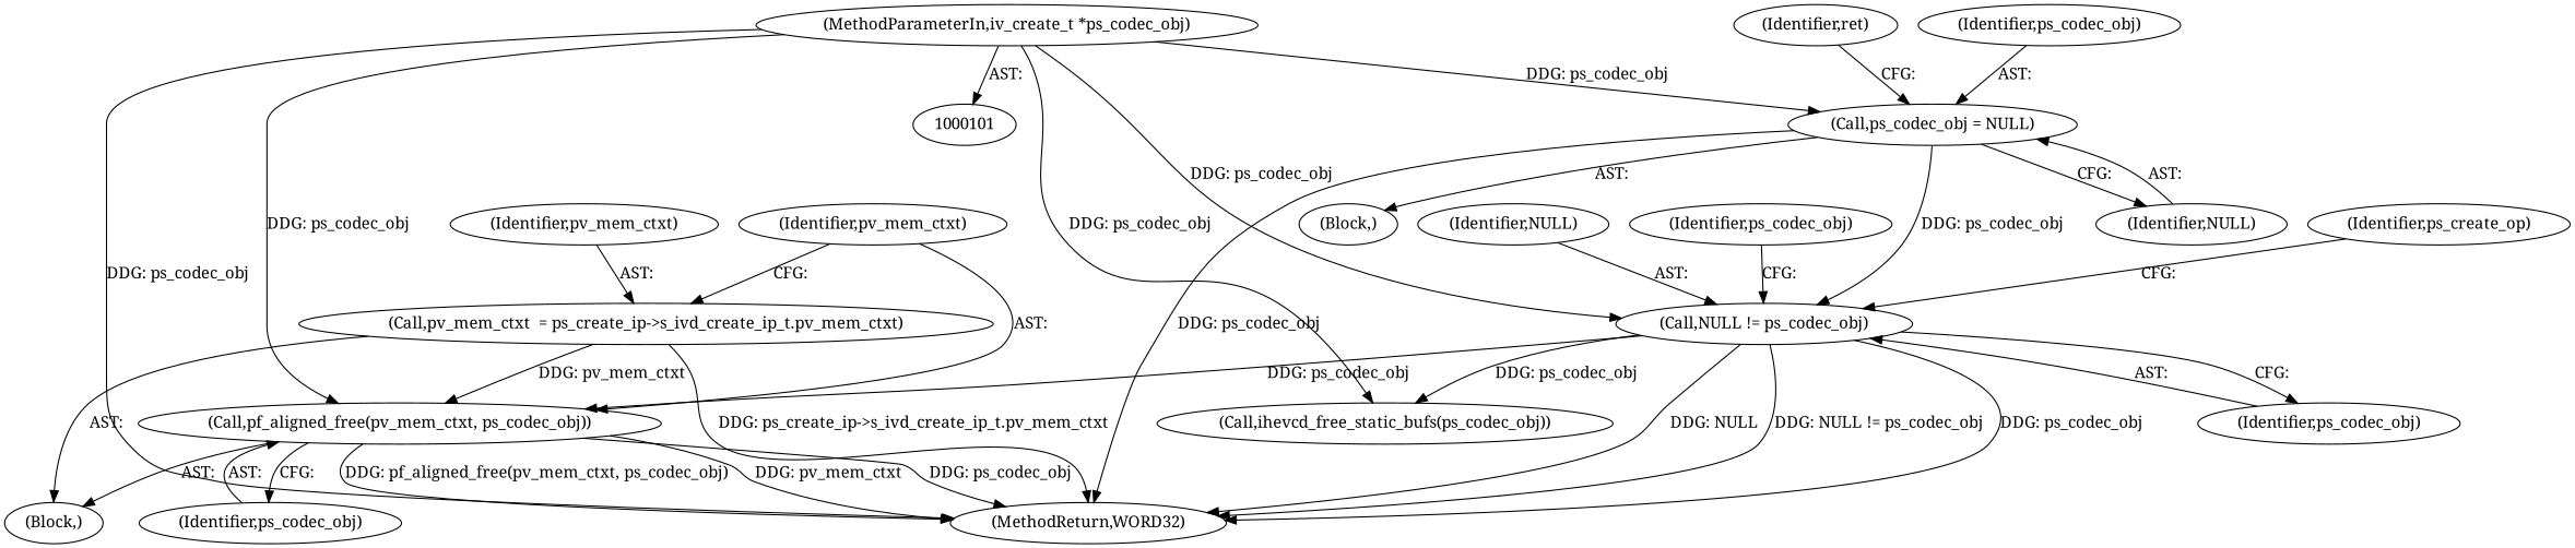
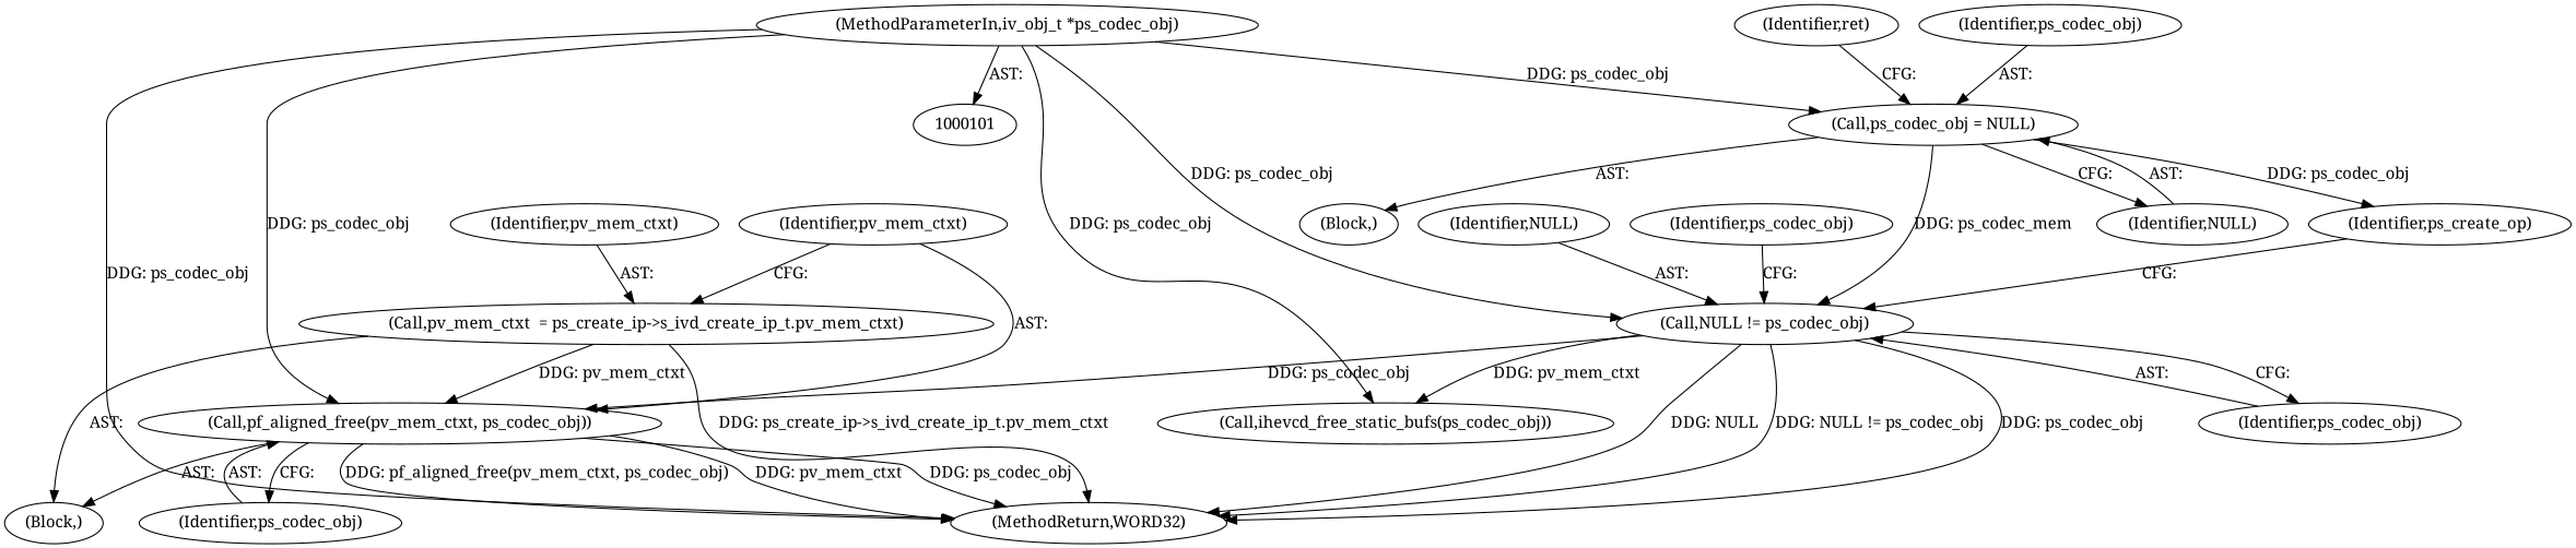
  digraph {
    fontname="Noto Serif"
    node [fontname="Noto Serif"]
    edge [fontname="Noto Serif"]
    n1 [label="(Call,pf_aligned_free(pv_mem_ctxt, ps_codec_obj))"]
    n2 [label="(Identifier,ps_codec_obj)"]
    n3 [label="(MethodReturn,WORD32)"]
    n4 [label="(Block,)"]
    n5 [label="(Call,pv_mem_ctxt  = ps_create_ip->s_ivd_create_ip_t.pv_mem_ctxt)"]
    n6 [label="(Call,NULL != ps_codec_obj)"]
    n7 [label="(Identifier,ps_codec_obj)"]
    n8 [label="(Call,ihevcd_free_static_bufs(ps_codec_obj))"]
    n9 [label="(Call,ps_codec_obj = NULL)"]
    n10 [label="(Identifier,NULL)"]
    n11 [label="(Block,)"]
-   n12 [label="(MethodParameterIn,iv_create_t *ps_codec_obj)"]
+   n12 [label="(MethodParameterIn,iv_obj_t *ps_codec_obj)"]
    1000101
    n14 [label="(Identifier,NULL)"]
    n15 [label="(Identifier,pv_mem_ctxt)"]
    n16 [label="(Identifier,ps_create_op)"]
    n17 [label="(Identifier,pv_mem_ctxt)"]
    n18 [label="(Identifier,ret)"]
    n19 [label="(Identifier,ps_codec_obj)"]
    n20 [label="(Identifier,ps_codec_obj)"]
    n1 -> n2 [label="CFG: "]
    n1 -> n3 [label="DDG: pf_aligned_free(pv_mem_ctxt, ps_codec_obj)"]
    n1 -> n3 [label="DDG: pv_mem_ctxt"]
    n1 -> n3 [label="DDG: ps_codec_obj"]
    n1 -> n4 [label="AST: "]
    n2 -> n1 [label="AST: "]
    n5 -> n1 [label="DDG: pv_mem_ctxt"]
    n5 -> n3 [label="DDG: ps_create_ip->s_ivd_create_ip_t.pv_mem_ctxt"]
    n5 -> n4 [label="AST: "]
    n6 -> n1 [label="DDG: ps_codec_obj"]
    n6 -> n3 [label="DDG: NULL"]
    n6 -> n3 [label="DDG: NULL != ps_codec_obj"]
    n6 -> n3 [label="DDG: ps_codec_obj"]
    n6 -> n7 [label="CFG: "]
-   n6 -> n8 [label="DDG: ps_codec_obj"]
+   n6 -> n8 [label="DDG: pv_mem_ctxt"]
    n7 -> n6 [label="AST: "]
-   n9 -> n3 [label="DDG: ps_codec_obj"]
-   n9 -> n6 [label="DDG: ps_codec_obj"]
+   n9 -> n16 [label="DDG: ps_codec_obj"]
+   n9 -> n6 [label="DDG: ps_codec_mem"]
    n9 -> n10 [label="CFG: "]
    n9 -> n11 [label="AST: "]
    n10 -> n9 [label="AST: "]
    n12 -> n1 [label="DDG: ps_codec_obj"]
    n12 -> n3 [label="DDG: ps_codec_obj"]
    n12 -> n6 [label="DDG: ps_codec_obj"]
    n12 -> n8 [label="DDG: ps_codec_obj"]
    n12 -> n9 [label="DDG: ps_codec_obj"]
    n12 -> 1000101 [label="AST: "]
    n14 -> n6 [label="AST: "]
    n15 -> n5 [label="AST: "]
    n16 -> n6 [label="CFG: "]
    n17 -> n1 [label="AST: "]
    n17 -> n5 [label="CFG: "]
    n18 -> n9 [label="CFG: "]
    n19 -> n9 [label="AST: "]
    n20 -> n6 [label="CFG: "]
  }
